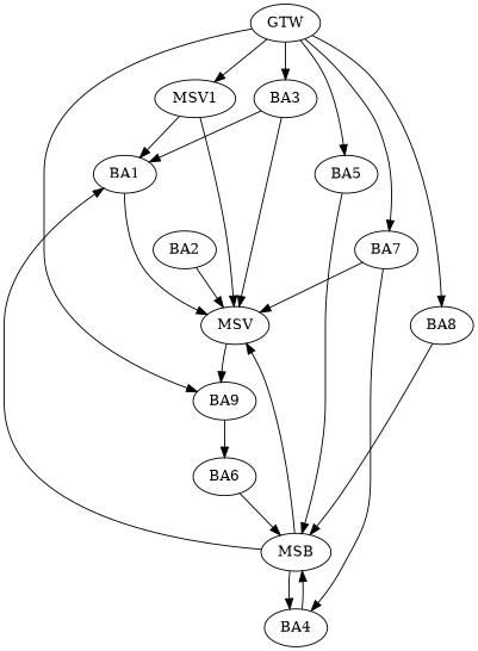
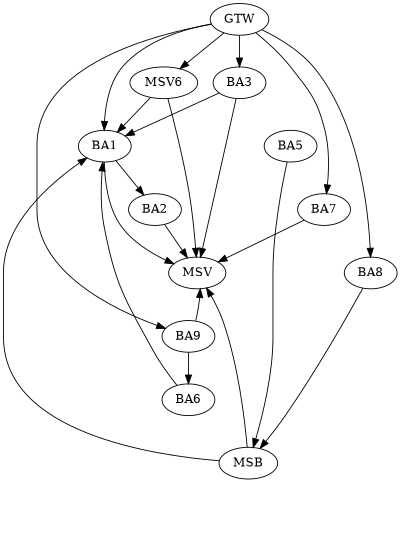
  strict digraph {
    n1 [label=BA1]
    n2 [label=BA2]
    n3 [label=MSV]
    n4 [label=BA3]
-   n5 [label=BA4]
    n6 [label=MSB]
    n7 [label=BA5]
    n8 [label=BA6]
    n9 [label=BA7]
    n10 [label=BA8]
    n11 [label=BA9]
    n12 [label=GTW]
-   n13 [label=MSV1]
+   n13 [label=MSV6]
+   n1 -> n2
    n1 -> n3
    n2 -> n3
    n4 -> n1
    n4 -> n3
-   n5 -> n6
    n6 -> n1
    n6 -> n3
-   n6 -> n5
    n7 -> n6
-   n8 -> n6
+   n8 -> n1
    n9 -> n3
-   n9 -> n5
    n10 -> n6
-   n3 -> n11
+   n11 -> n3
    n11 -> n8
    n12 -> n4
-   n12 -> n7
+   n12 -> n1
    n12 -> n9
    n12 -> n10
    n12 -> n11
    n12 -> n13
    n13 -> n1
    n13 -> n3
  }
